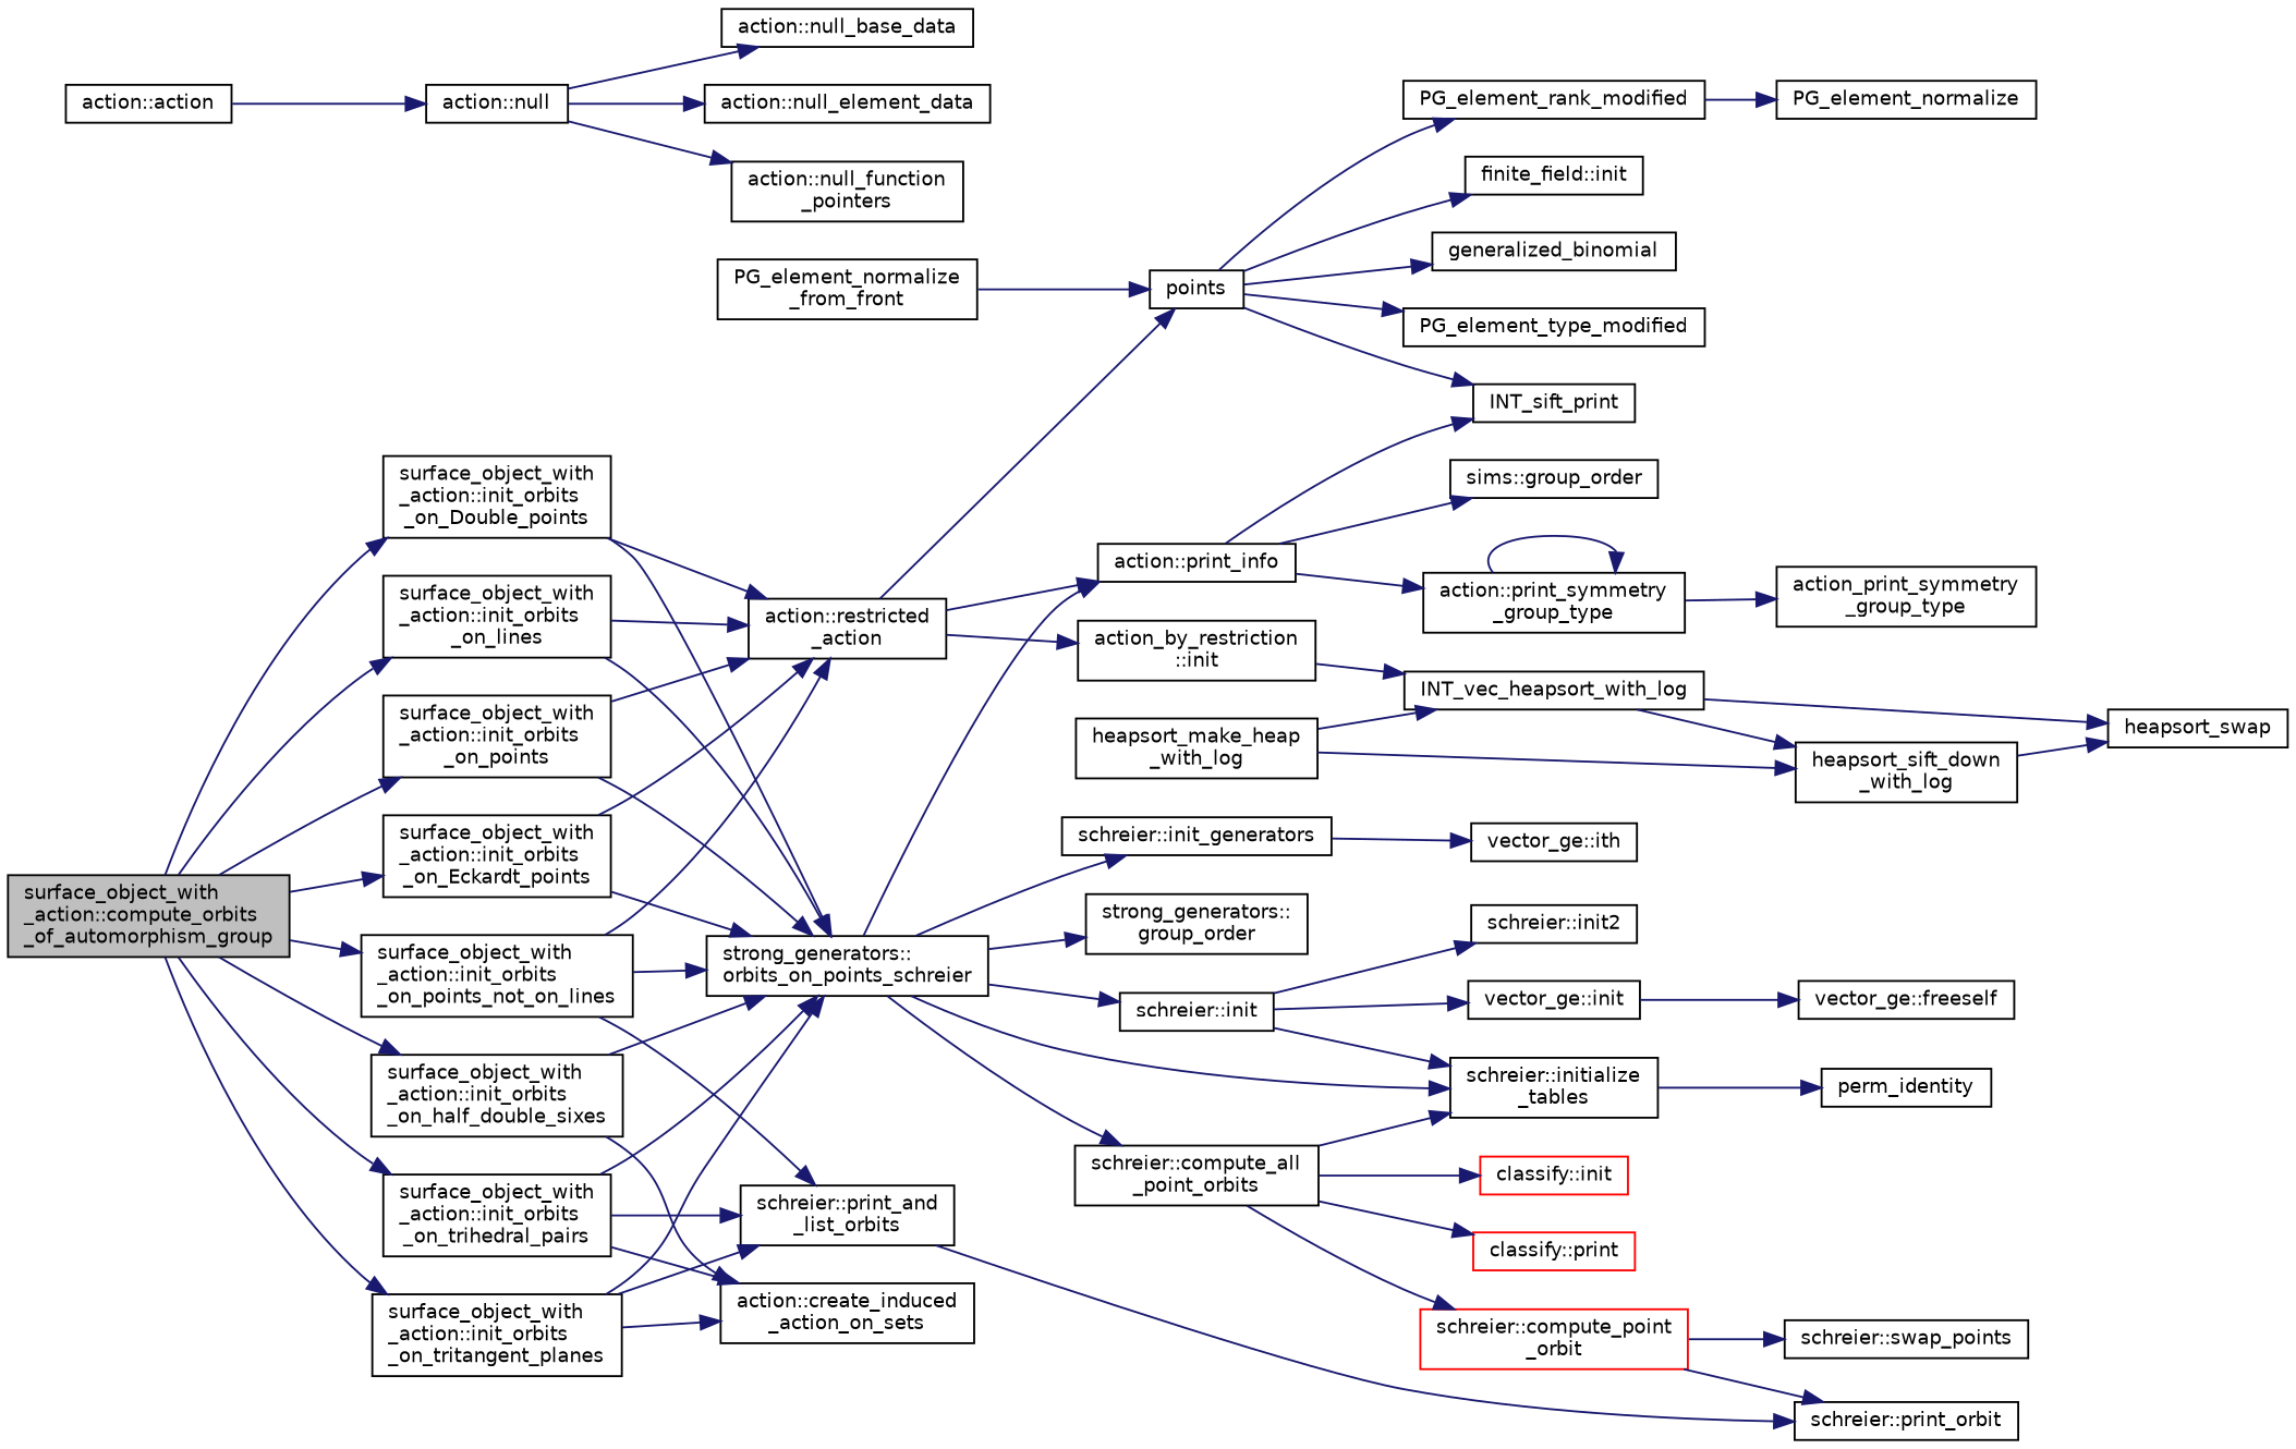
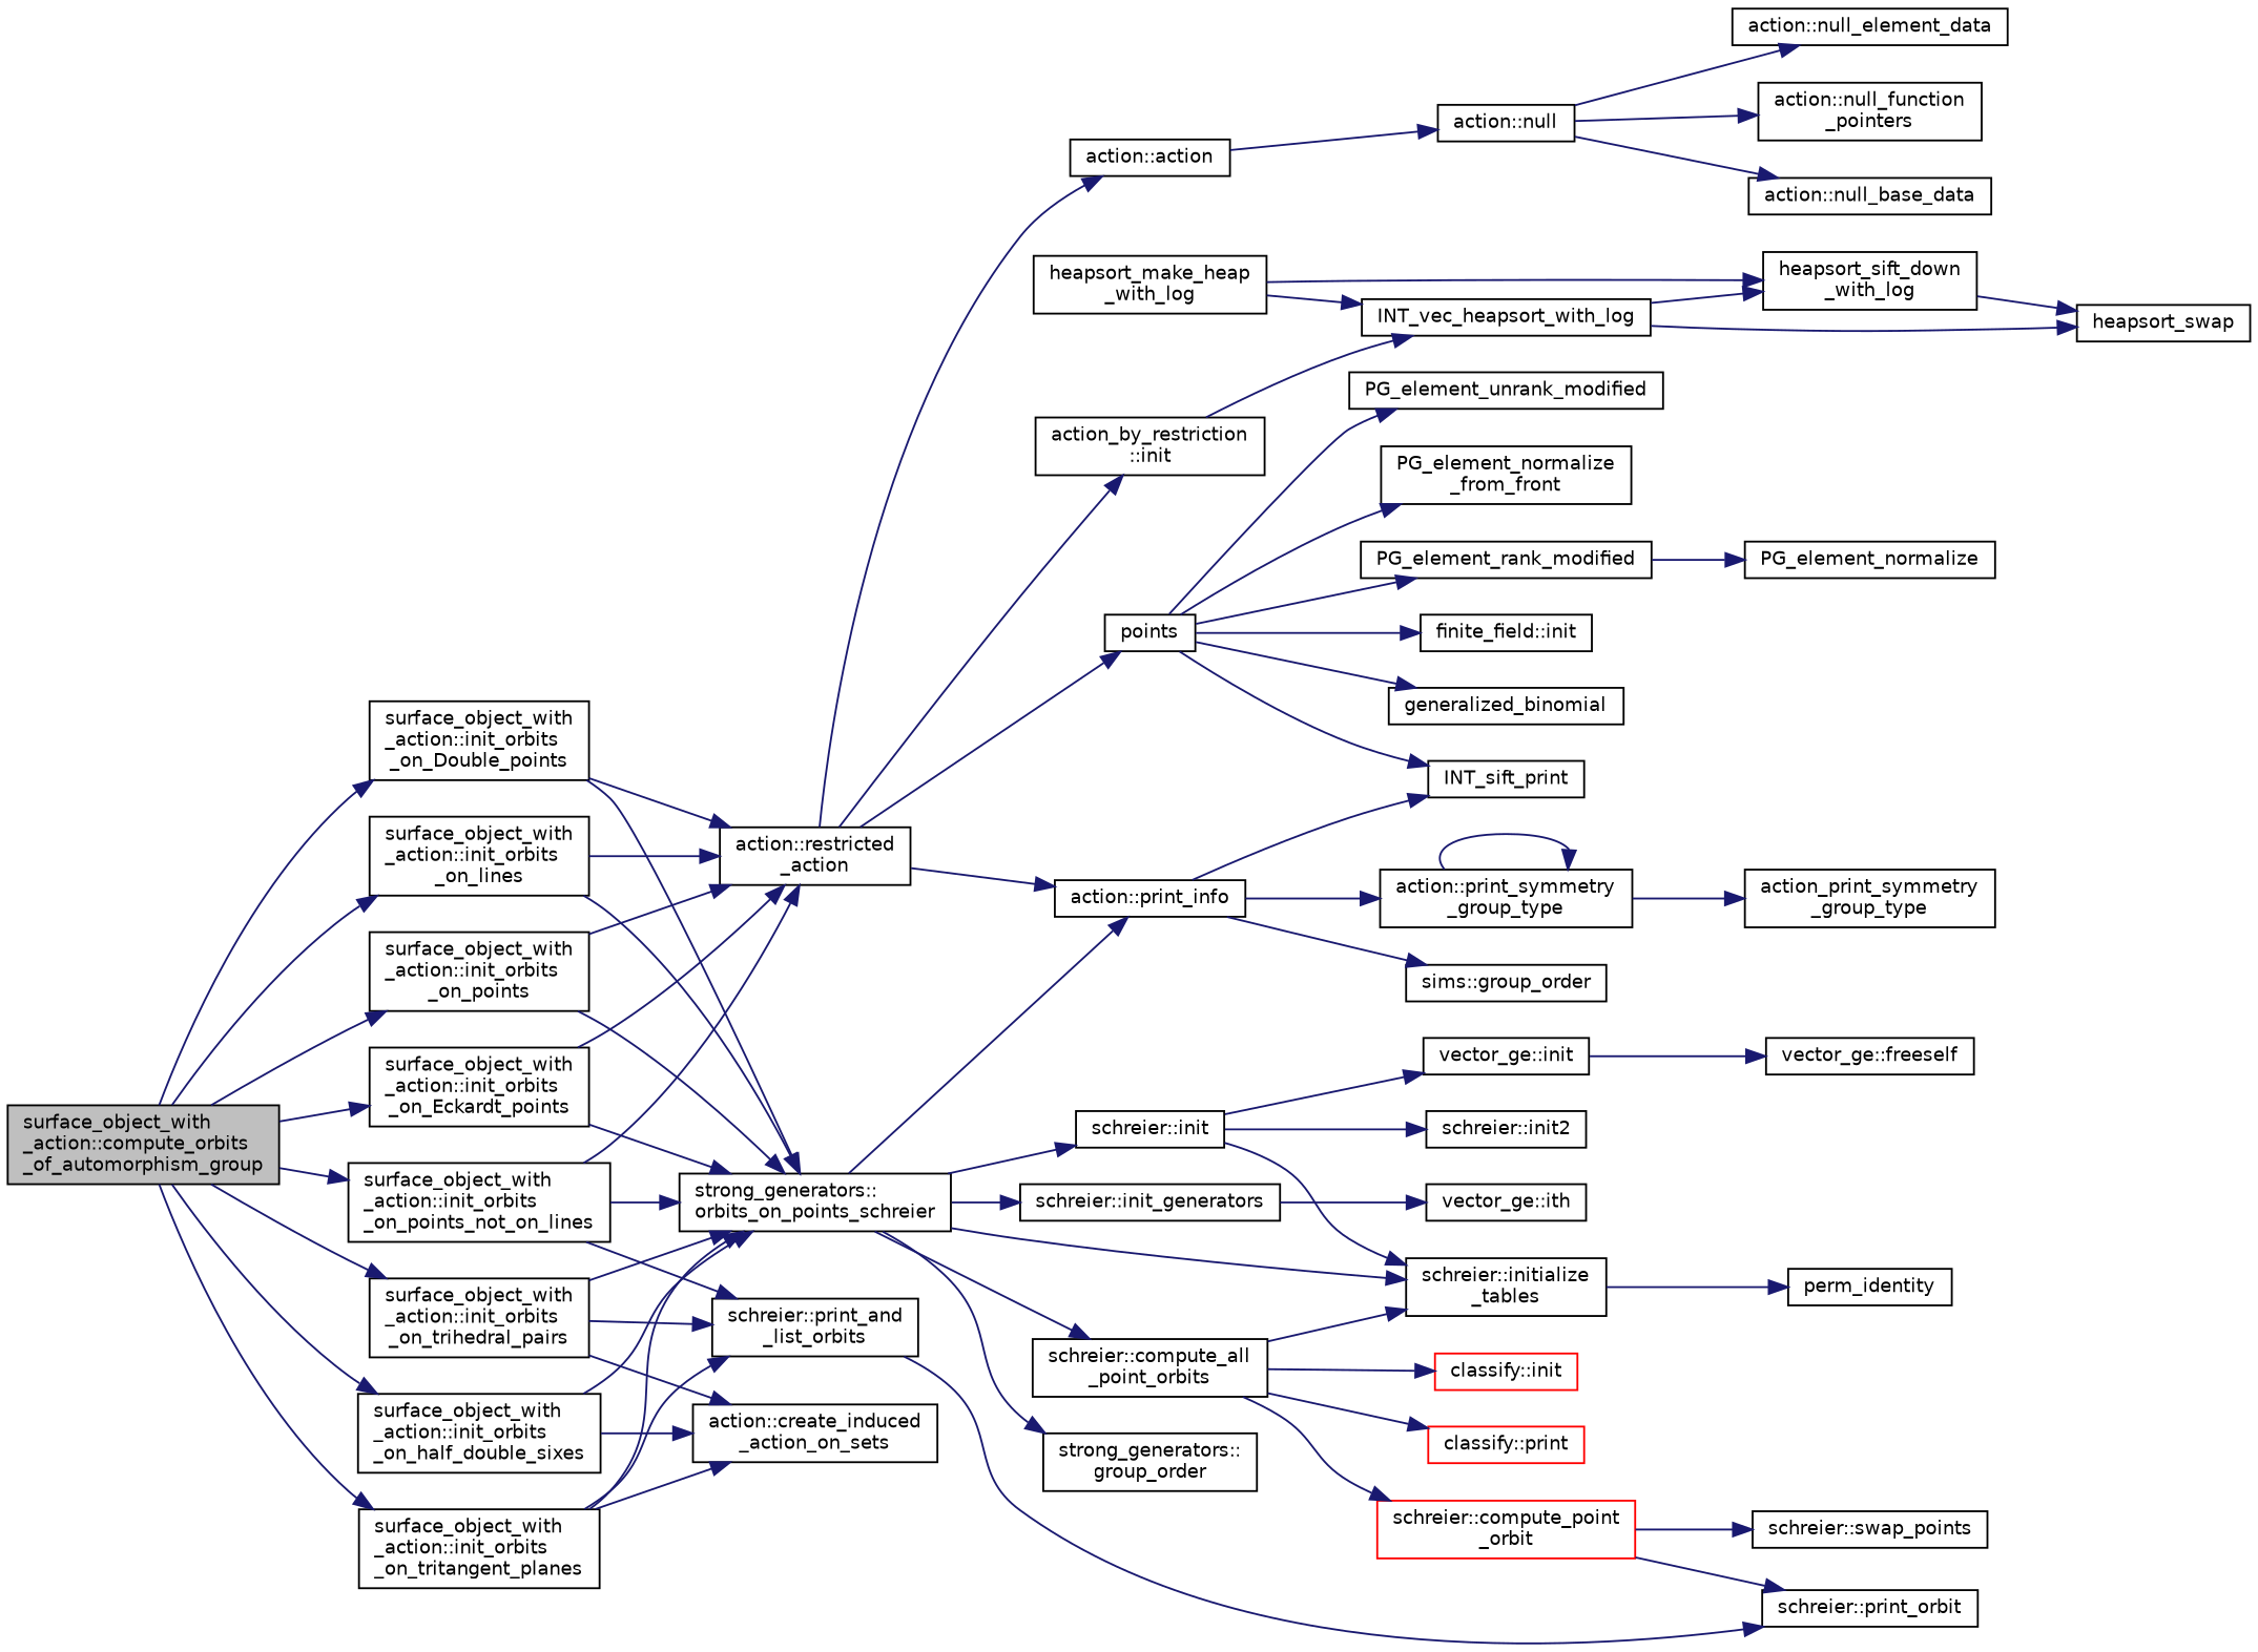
  digraph {
    rankdir=LR
    node [color=black fillcolor=white fontname=Helvetica fontsize=10 shape=record style=filled]
    edge [color=midnightblue fontname=Helvetica fontsize=10 labelfontname=Helvetica labelfontsize=10 style=solid]
    n1 [fillcolor=grey75 fontcolor=black height=0.2 label="surface_object_with\l_action::compute_orbits\l_of_automorphism_group" width=0.4]
    n2 [height=0.2 label="surface_object_with\l_action::init_orbits\l_on_points" width=0.4]
    n3 [height=0.2 label="surface_object_with\l_action::init_orbits\l_on_Eckardt_points" width=0.4]
    n4 [height=0.2 label="surface_object_with\l_action::init_orbits\l_on_Double_points" width=0.4]
    n5 [height=0.2 label="surface_object_with\l_action::init_orbits\l_on_lines" width=0.4]
    n6 [height=0.2 label="surface_object_with\l_action::init_orbits\l_on_half_double_sixes" width=0.4]
    n7 [height=0.2 label="surface_object_with\l_action::init_orbits\l_on_tritangent_planes" width=0.4]
    n8 [height=0.2 label="surface_object_with\l_action::init_orbits\l_on_trihedral_pairs" width=0.4]
    n9 [height=0.2 label="surface_object_with\l_action::init_orbits\l_on_points_not_on_lines" width=0.4]
    n10 [height=0.2 label="action::restricted\l_action" width=0.4]
    n11 [height=0.2 label="strong_generators::\lorbits_on_points_schreier" width=0.4]
    n12 [height=0.2 label="action::create_induced\l_action_on_sets" width=0.4]
    n13 [height=0.2 label="schreier::print_and\l_list_orbits" width=0.4]
    n14 [height=0.2 label="action::print_info" width=0.4]
    n15 [height=0.2 label="action::action" width=0.4]
    n16 [height=0.2 label="action_by_restriction\l::init" width=0.4]
    n17 [height=0.2 label=points width=0.4]
    n18 [height=0.2 label="strong_generators::\lgroup_order" width=0.4]
    n19 [height=0.2 label="schreier::init" width=0.4]
    n20 [height=0.2 label="schreier::initialize\l_tables" width=0.4]
    n21 [height=0.2 label="schreier::init_generators" width=0.4]
    n22 [height=0.2 label="schreier::compute_all\l_point_orbits" width=0.4]
    n23 [height=0.2 label="action::print_symmetry\l_group_type" width=0.4]
    n24 [height=0.2 label=INT_sift_print width=0.4]
    n25 [height=0.2 label="sims::group_order" width=0.4]
    n26 [height=0.2 label="action::null" width=0.4]
    n27 [height=0.2 label=INT_vec_heapsort_with_log width=0.4]
    n28 [height=0.2 label="finite_field::init" width=0.4]
    n29 [height=0.2 label=generalized_binomial width=0.4]
-   n30 [height=0.2 label=PG_element_type_modified width=0.4]
+   n30 [height=0.2 label=PG_element_unrank_modified width=0.4]
    n31 [height=0.2 label="PG_element_normalize\l_from_front" width=0.4]
    n32 [height=0.2 label=PG_element_rank_modified width=0.4]
    n33 [height=0.2 label="action_print_symmetry\l_group_type" width=0.4]
    n34 [height=0.2 label="action::null_base_data" width=0.4]
    n35 [height=0.2 label="action::null_element_data" width=0.4]
    n36 [height=0.2 label="action::null_function\l_pointers" width=0.4]
    n37 [height=0.2 label="heapsort_sift_down\l_with_log" width=0.4]
    n38 [height=0.2 label=heapsort_swap width=0.4]
    n39 [height=0.2 label="heapsort_make_heap\l_with_log" width=0.4]
    n40 [height=0.2 label=PG_element_normalize width=0.4]
    n41 [height=0.2 label="vector_ge::init" width=0.4]
    n42 [height=0.2 label="schreier::init2" width=0.4]
    n43 [height=0.2 label=perm_identity width=0.4]
    n44 [height=0.2 label="vector_ge::ith" width=0.4]
    n45 [color=red height=0.2 label="schreier::compute_point\l_orbit" width=0.4]
    n46 [color=red height=0.2 label="classify::init" width=0.4]
    n47 [color=red height=0.2 label="classify::print" width=0.4]
    n48 [height=0.2 label="vector_ge::freeself" width=0.4]
    n49 [height=0.2 label="schreier::swap_points" width=0.4]
    n50 [height=0.2 label="schreier::print_orbit" width=0.4]
    n1 -> n2
    n1 -> n3
    n1 -> n4
    n1 -> n5
    n1 -> n6
    n1 -> n7
    n1 -> n8
    n1 -> n9
    n2 -> n10
    n2 -> n11
    n3 -> n10
    n3 -> n11
    n4 -> n10
    n4 -> n11
    n5 -> n10
    n5 -> n11
    n6 -> n11
    n6 -> n12
    n7 -> n11
    n7 -> n12
    n7 -> n13
    n8 -> n11
    n8 -> n12
    n8 -> n13
    n9 -> n10
    n9 -> n11
    n9 -> n13
    n10 -> n14
+   n10 -> n15
    n10 -> n16
    n10 -> n17
    n11 -> n14
    n11 -> n18
    n11 -> n19
    n11 -> n20
    n11 -> n21
    n11 -> n22
    n13 -> n50
    n14 -> n23
    n14 -> n24
    n14 -> n25
    n15 -> n26
    n16 -> n27
    n17 -> n24
    n17 -> n28
    n17 -> n29
    n17 -> n30
-   n31 -> n17
+   n17 -> n31
    n17 -> n32
    n19 -> n20
    n19 -> n41
    n19 -> n42
    n20 -> n43
    n21 -> n44
    n22 -> n20
    n22 -> n45
    n22 -> n46
    n22 -> n47
    n23 -> n23
    n23 -> n33
    n26 -> n34
    n26 -> n35
    n26 -> n36
    n27 -> n37
    n27 -> n38
    n32 -> n40
    n37 -> n38
    n39 -> n27
    n39 -> n37
    n41 -> n48
    n45 -> n49
    n45 -> n50
  }
